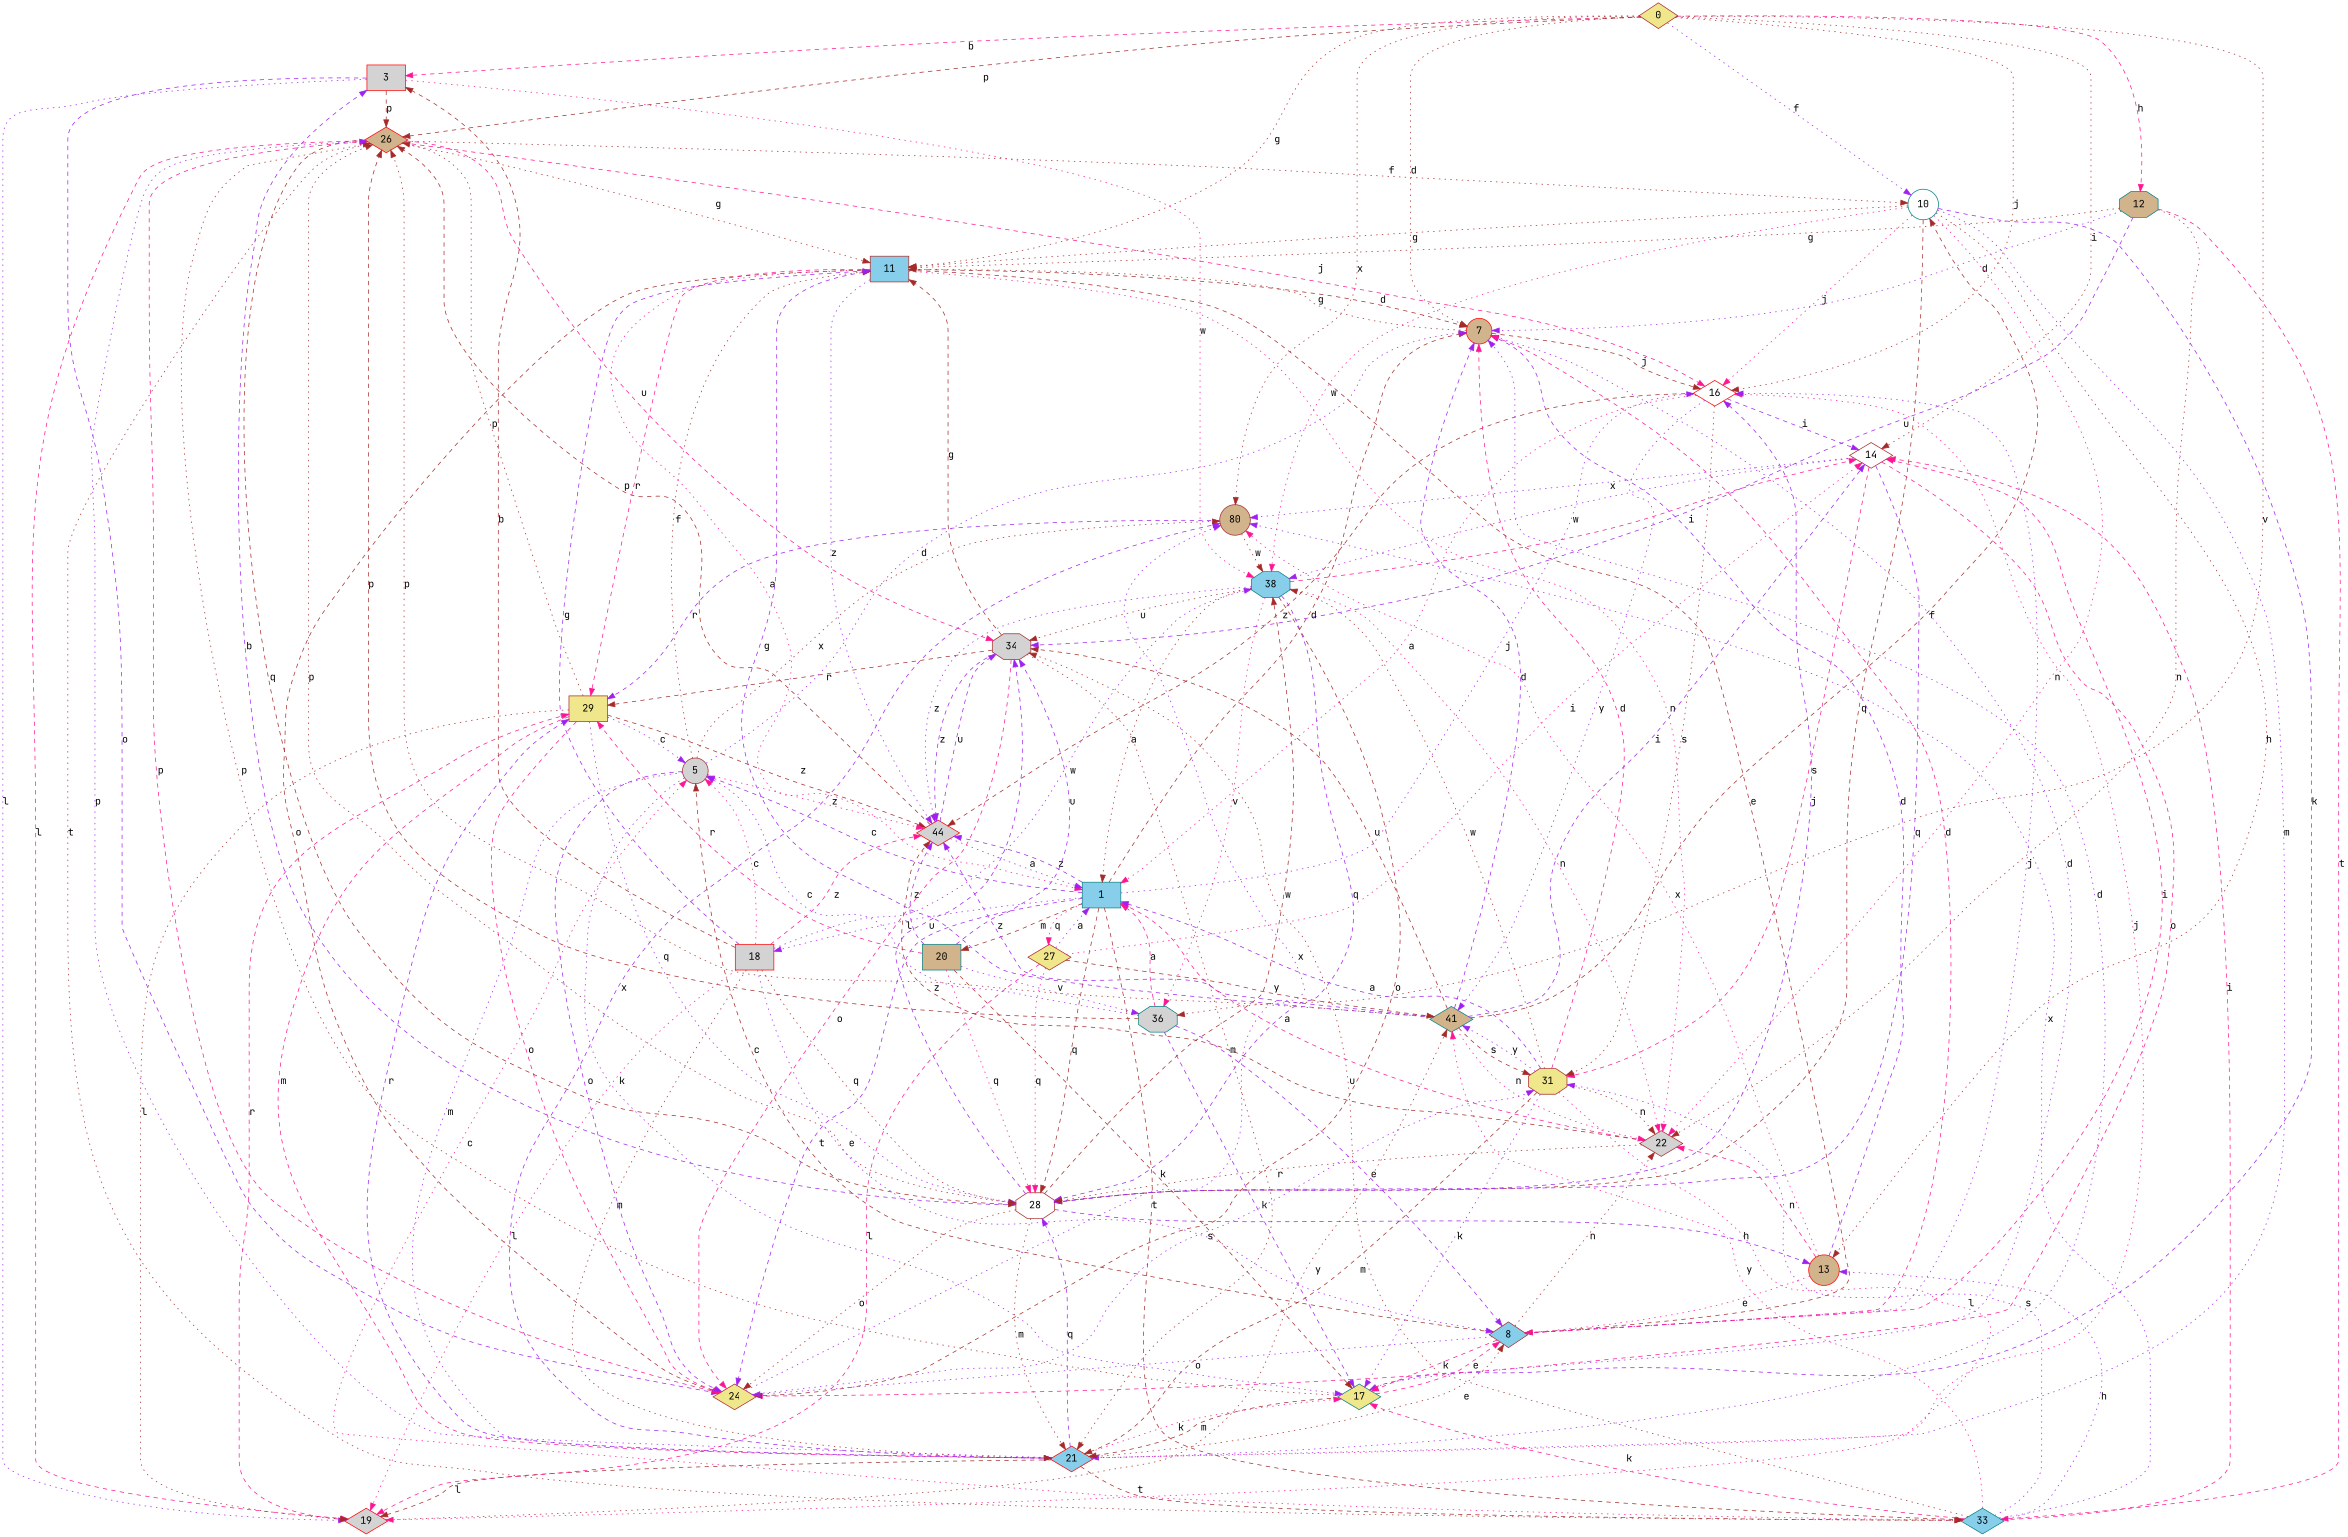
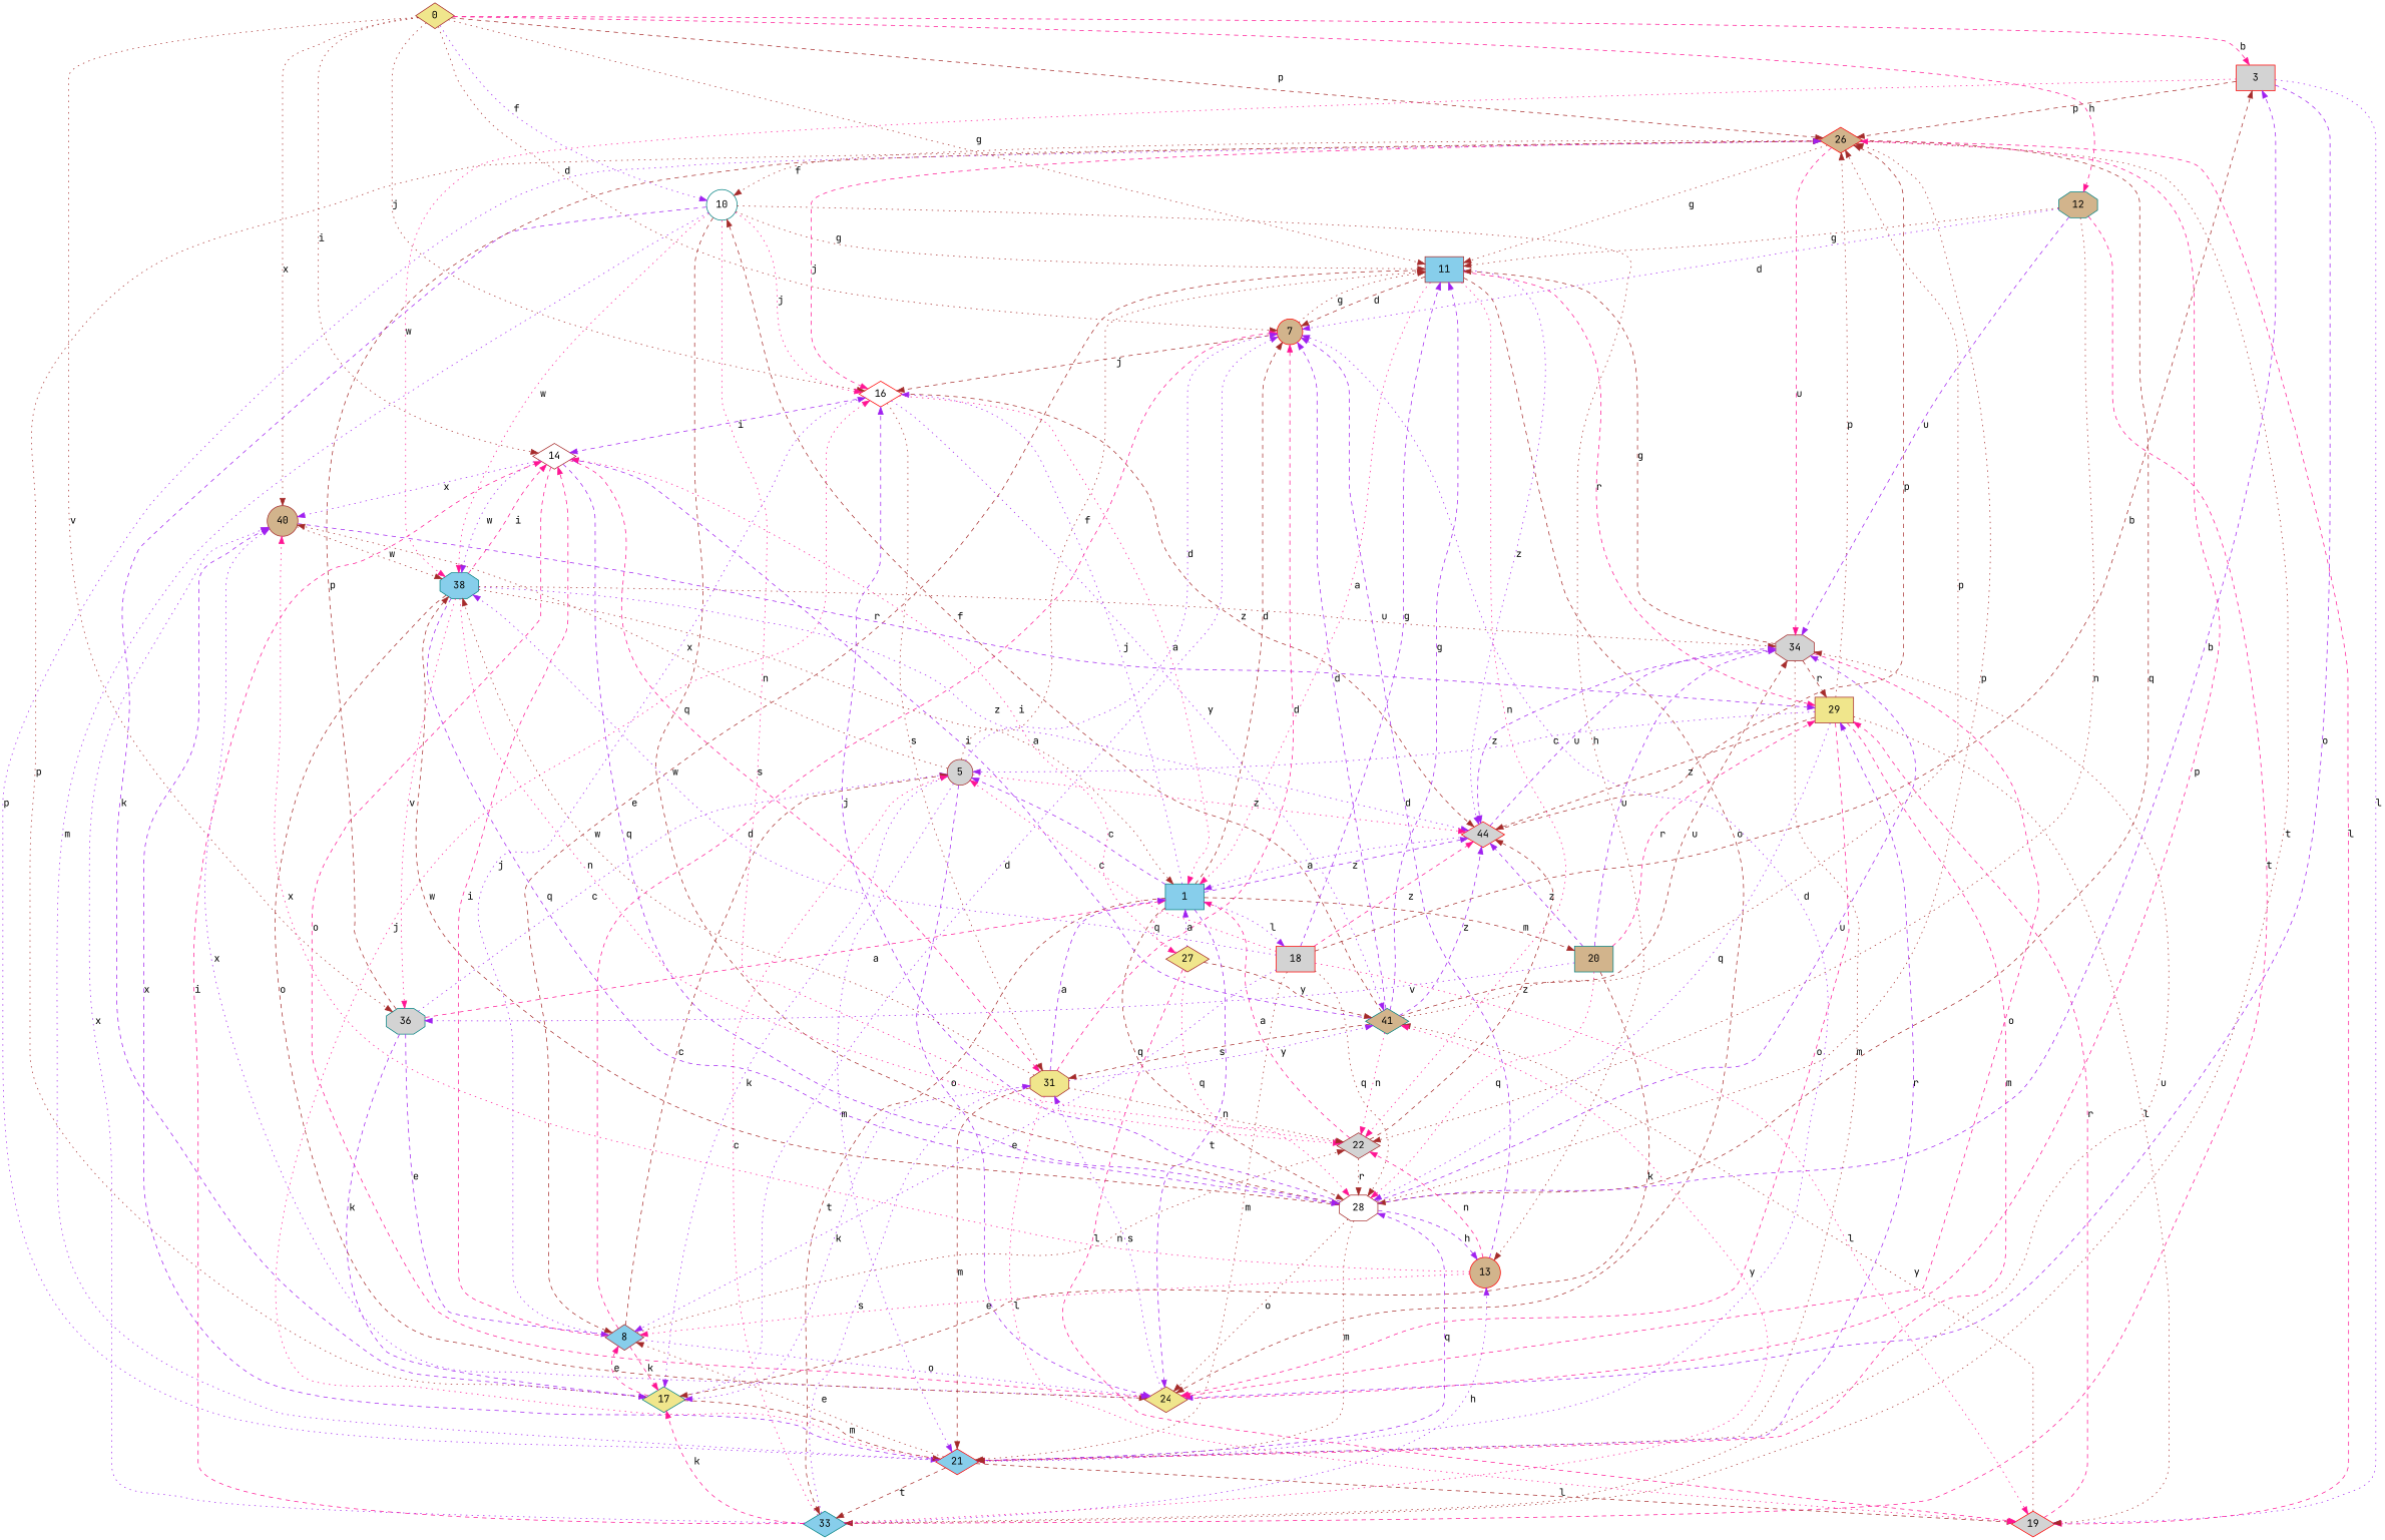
  strict digraph {
    fontname="JetBrains Mono"
    node [color=brown fillcolor=lightgrey fontname="JetBrains Mono" shape=diamond style=filled]
    edge [color=brown fontname="JetBrains Mono" style=dotted]
    0 [fillcolor=khaki]
    3 [color=red shape=box]
    7 [color=red fillcolor=tan shape=circle]
    10 [color=teal fillcolor=white shape=circle]
    11 [fillcolor=skyblue shape=box]
    12 [color=teal fillcolor=tan shape=octagon]
    14 [fillcolor=white]
    16 [color=red fillcolor=white]
    26 [color=red fillcolor=tan]
    36 [color=teal shape=octagon]
-   40 [fillcolor=tan shape=circle label=80]
+   40 [fillcolor=tan shape=circle]
    24 [fillcolor=khaki]
    19 [color=red]
    38 [color=teal fillcolor=skyblue shape=octagon]
    28 [fillcolor=white shape=octagon]
    17 [color=teal fillcolor=khaki]
    21 [color=red fillcolor=skyblue]
    22
    13 [color=red fillcolor=tan shape=circle]
    1 [color=teal fillcolor=skyblue shape=box]
    44 [color=red]
    8 [fillcolor=skyblue]
    29 [fillcolor=khaki shape=box]
    33 [color=teal fillcolor=skyblue]
    34 [shape=octagon]
    31 [fillcolor=khaki shape=octagon]
    41 [color=teal fillcolor=tan]
    5 [shape=circle]
    18 [color=red shape=box]
    20 [color=teal fillcolor=tan shape=box]
    27 [fillcolor=khaki]
    0 -> 3 [color=deeppink label=b style=dashed]
    0 -> 7 [label=d]
    0 -> 10 [color=purple label=f]
    0 -> 11 [label=g]
    0 -> 12 [color=deeppink label=h style=dashed]
    0 -> 14 [label=i]
    0 -> 16 [label=j]
    0 -> 26 [label=p style=dashed]
    0 -> 36 [label=v]
    0 -> 40 [label=x]
    3 -> 26 [label=p style=dashed]
    3 -> 24 [color=purple label=o style=dashed]
    3 -> 19 [color=purple label=l]
    3 -> 38 [color=deeppink label=w]
    7 -> 11 [label=g]
    7 -> 16 [label=j style=dashed]
    10 -> 11 [label=g]
    10 -> 16 [color=deeppink label=j]
    10 -> 38 [color=deeppink label=w]
    10 -> 28 [label=q style=dashed]
    10 -> 17 [color=purple label=k style=dashed]
    10 -> 21 [color=purple label=m]
    10 -> 22 [color=deeppink label=n]
    10 -> 13 [label=h]
    11 -> 7 [label=d style=dashed]
    11 -> 24 [label=o style=dashed]
    11 -> 22 [color=deeppink label=n]
    11 -> 1 [color=deeppink label=a]
    11 -> 44 [color=purple label=z]
    11 -> 8 [label=e style=dashed]
    11 -> 29 [color=deeppink label=r style=dashed]
    12 -> 7 [color=purple label=d]
    12 -> 11 [label=g]
    12 -> 22 [label=n]
    12 -> 33 [color=deeppink label=t style=dashed]
    12 -> 34 [color=purple label=u style=dashed]
    14 -> 40 [color=purple label=x]
    14 -> 24 [color=deeppink label=o style=dashed]
    14 -> 38 [color=purple label=w]
    14 -> 28 [color=purple label=q style=dashed]
    14 -> 31 [color=deeppink label=s style=dashed]
    16 -> 14 [color=purple label=i style=dashed]
    16 -> 1 [color=deeppink label=a]
    16 -> 44 [label=z style=dashed]
    16 -> 31 [label=s]
    16 -> 41 [color=purple label=y]
    26 -> 10 [label=f]
    26 -> 11 [label=g]
    26 -> 16 [color=deeppink label=j style=dashed]
    26 -> 19 [color=deeppink label=l style=dashed]
    26 -> 28 [label=q style=dashed]
    26 -> 33 [label=t]
    26 -> 34 [color=deeppink label=u style=dashed]
    36 -> 26 [label=p style=dashed]
    36 -> 17 [color=purple label=k style=dashed]
    36 -> 1 [color=deeppink label=a style=dashed]
    36 -> 8 [color=purple label=e style=dashed]
    36 -> 5 [color=purple label=c]
    40 -> 38 [label=w]
    40 -> 29 [color=purple label=r style=dashed]
    24 -> 26 [color=deeppink label=p style=dashed]
    24 -> 40 [color=purple label=x]
    24 -> 31 [color=purple label=s]
    19 -> 29 [color=deeppink label=r style=dashed]
    19 -> 41 [label=y]
    38 -> 14 [color=deeppink label=i style=dashed]
    38 -> 36 [color=deeppink label=v]
    38 -> 24 [label=o style=dashed]
    38 -> 28 [color=purple label=q style=dashed]
    38 -> 22 [color=deeppink label=n]
    38 -> 1 [label=a]
    38 -> 44 [color=purple label=z]
    38 -> 34 [label=u]
    28 -> 3 [color=purple label=b style=dashed]
    28 -> 16 [color=purple label=j style=dashed]
    28 -> 26 [label=p]
    28 -> 24 [label=o]
    28 -> 38 [label=w style=dashed]
    28 -> 21 [label=m]
    28 -> 13 [color=purple label=h style=dashed]
    28 -> 34 [color=purple label=u style=dashed]
    17 -> 7 [color=purple label=d]
    17 -> 26 [label=p]
    17 -> 21 [label=m style=dashed]
    17 -> 8 [color=deeppink label=e style=dashed]
    21 -> 7 [color=purple label=d]
    21 -> 16 [color=deeppink label=j]
    21 -> 26 [color=purple label=p]
    21 -> 40 [color=purple label=x style=dashed]
    21 -> 19 [label=l style=dashed]
    21 -> 28 [color=purple label=q style=dashed]
-   21 -> 17 [color=deeppink label=k]
    21 -> 8 [label=e]
    21 -> 29 [color=purple label=r style=dashed]
    21 -> 33 [label=t style=dashed]
    22 -> 28 [label=r]
    22 -> 1 [color=deeppink label=a style=dashed]
    22 -> 44 [label=z style=dashed]
    13 -> 7 [color=purple label=d style=dashed]
    13 -> 40 [color=deeppink label=x]
    13 -> 22 [color=deeppink label=n style=dashed]
    13 -> 8 [color=deeppink label=e]
    1 -> 7 [label=d style=dashed]
    1 -> 16 [color=purple label=j]
    1 -> 24 [color=purple label=t style=dashed]
    1 -> 28 [label=q style=dashed]
    1 -> 44 [color=purple label=z style=dashed]
    1 -> 33 [label=t style=dashed]
    1 -> 5 [color=purple label=c style=dashed]
    1 -> 18 [color=purple label=l]
    1 -> 20 [label=m style=dashed]
    1 -> 27 [color=deeppink label=q]
    44 -> 26 [label=p style=dashed]
    44 -> 1 [color=purple label=a]
    44 -> 34 [color=purple label=u style=dashed]
    8 -> 7 [color=deeppink label=d style=dashed]
    8 -> 14 [color=deeppink label=i style=dashed]
    8 -> 16 [color=purple label=j]
    8 -> 24 [color=purple label=o]
    8 -> 17 [color=deeppink label=k style=dashed]
    8 -> 22 [label=n]
    8 -> 5 [label=c style=dashed]
    29 -> 26 [label=p]
    29 -> 24 [color=deeppink label=o style=dashed]
    29 -> 19 [label=l]
    29 -> 28 [color=purple label=q]
    29 -> 21 [color=deeppink label=m style=dashed]
    29 -> 44 [label=z style=dashed]
    29 -> 5 [color=purple label=c]
    33 -> 14 [color=deeppink label=i style=dashed]
    33 -> 40 [color=purple label=x]
    33 -> 17 [color=deeppink label=k style=dashed]
    33 -> 13 [color=purple label=h]
    33 -> 34 [label=u]
    33 -> 31 [color=purple label=s]
    33 -> 41 [color=deeppink label=y]
    33 -> 5 [color=deeppink label=c]
    34 -> 11 [label=g style=dashed]
    34 -> 24 [color=deeppink label=o style=dashed]
    34 -> 21 [label=m]
    34 -> 44 [color=purple label=z style=dashed]
    34 -> 29 [label=r style=dashed]
    31 -> 7 [color=deeppink label=d style=dashed]
    31 -> 19 [color=deeppink label=l]
    31 -> 38 [label=w]
    31 -> 17 [color=purple label=k]
    31 -> 21 [label=m style=dashed]
    31 -> 22 [label=n]
    31 -> 1 [color=purple label=a style=dashed]
    31 -> 41 [color=purple label=y]
    41 -> 7 [color=purple label=d style=dashed]
    41 -> 10 [label=f style=dashed]
    41 -> 11 [color=purple label=g style=dashed]
    41 -> 14 [color=purple label=i style=dashed]
    41 -> 26 [label=p]
    41 -> 22 [color=deeppink label=n]
    41 -> 44 [color=purple label=z style=dashed]
    41 -> 34 [label=u style=dashed]
    41 -> 31 [label=s style=dashed]
    5 -> 7 [color=purple label=d]
    5 -> 11 [label=f]
    5 -> 40 [label=x]
    5 -> 24 [color=purple label=o style=dashed]
    5 -> 17 [color=purple label=k]
    5 -> 21 [color=purple label=m]
    5 -> 44 [color=deeppink label=z]
    18 -> 3 [label=b style=dashed]
    18 -> 11 [color=purple label=g style=dashed]
    18 -> 19 [color=deeppink label=l]
    18 -> 38 [color=purple label=w]
    18 -> 28 [label=q]
    18 -> 21 [label=m]
    18 -> 44 [color=deeppink label=z style=dashed]
    18 -> 8 [color=purple label=e]
    18 -> 5 [color=deeppink label=c]
    20 -> 36 [color=purple label=v]
    20 -> 28 [color=deeppink label=q]
    20 -> 17 [label=k style=dashed]
    20 -> 44 [color=purple label=z style=dashed]
    20 -> 29 [color=deeppink label=r style=dashed]
    20 -> 34 [color=purple label=u style=dashed]
    27 -> 14 [color=deeppink label=i]
    27 -> 19 [color=deeppink label=l style=dashed]
    27 -> 28 [color=deeppink label=q]
    27 -> 1 [color=purple label=a]
    27 -> 41 [label=y style=dashed]
  }
